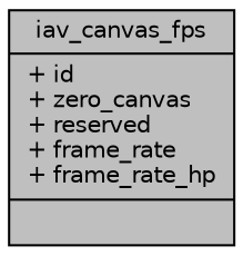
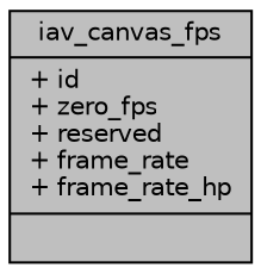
  digraph {
-   n1 [color=black fillcolor=grey75 fontcolor=black fontname=Helvetica fontsize=10 height=0.2 label="{iav_canvas_fps\n|+ id\l+ zero_canvas\l+ reserved\l+ frame_rate\l+ frame_rate_hp\l|}" shape=record style=filled width=0.4]
+   n1 [color=black fillcolor=grey75 fontcolor=black fontname=Helvetica fontsize=10 height=0.2 label="{iav_canvas_fps\n|+ id\l+ zero_fps\l+ reserved\l+ frame_rate\l+ frame_rate_hp\l|}" shape=record style=filled width=0.4]
  }
